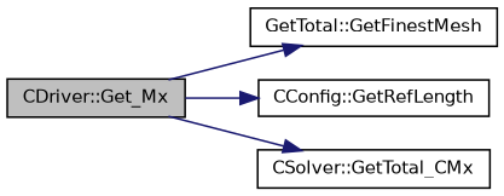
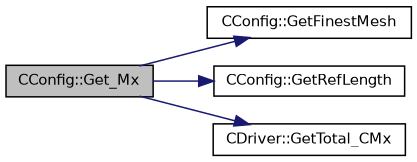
  digraph {
    rankdir=LR
    node [color=black fillcolor=white fontname=Helvetica fontsize=10 shape=record style=filled]
    edge [color=midnightblue fontname=Helvetica fontsize=10 labelfontname=Helvetica labelfontsize=10 style=solid]
-   n1 [fillcolor=grey75 fontcolor=black height=0.2 label="CDriver::Get_Mx" width=0.4]
-   n2 [height=0.2 label="GetTotal::GetFinestMesh" width=0.4]
+   n1 [fillcolor=grey75 fontcolor=black height=0.2 label="CConfig::Get_Mx" width=0.4]
+   n2 [height=0.2 label="CConfig::GetFinestMesh" width=0.4]
    n3 [height=0.2 label="CConfig::GetRefLength" width=0.4]
-   n4 [height=0.2 label="CSolver::GetTotal_CMx" width=0.4]
+   n4 [height=0.2 label="CDriver::GetTotal_CMx" width=0.4]
    n1 -> n2
    n1 -> n3
    n1 -> n4
  }
